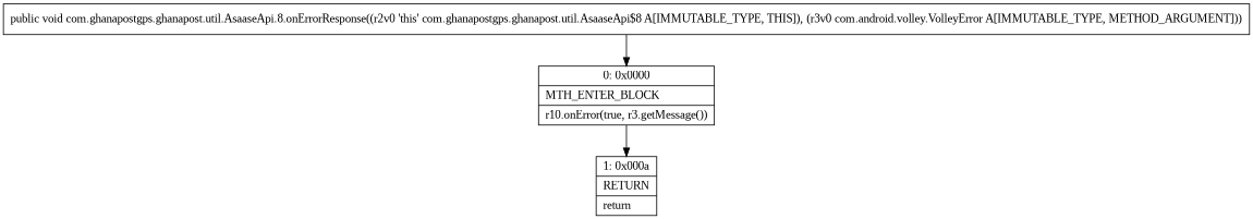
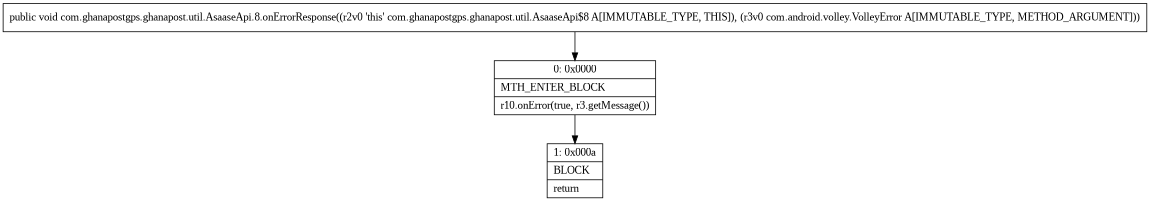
  digraph {
    fontname="Liberation Serif"
    node [shape=record fontname="Liberation Serif"]
    edge [fontname="Liberation Serif"]
    n1 [label="{0\:\ 0x0000|MTH_ENTER_BLOCK\l|r10.onError(true, r3.getMessage())\l}"]
-   n2 [label="{1\:\ 0x000a|RETURN\l|return\l}"]
+   n2 [label="{1\:\ 0x000a|BLOCK\l|return\l}"]
    n3 [label="{public void com.ghanapostgps.ghanapost.util.AsaaseApi.8.onErrorResponse((r2v0 'this' com.ghanapostgps.ghanapost.util.AsaaseApi$8 A[IMMUTABLE_TYPE, THIS]), (r3v0 com.android.volley.VolleyError A[IMMUTABLE_TYPE, METHOD_ARGUMENT])) }"]
    n1 -> n2
    n3 -> n1
  }
